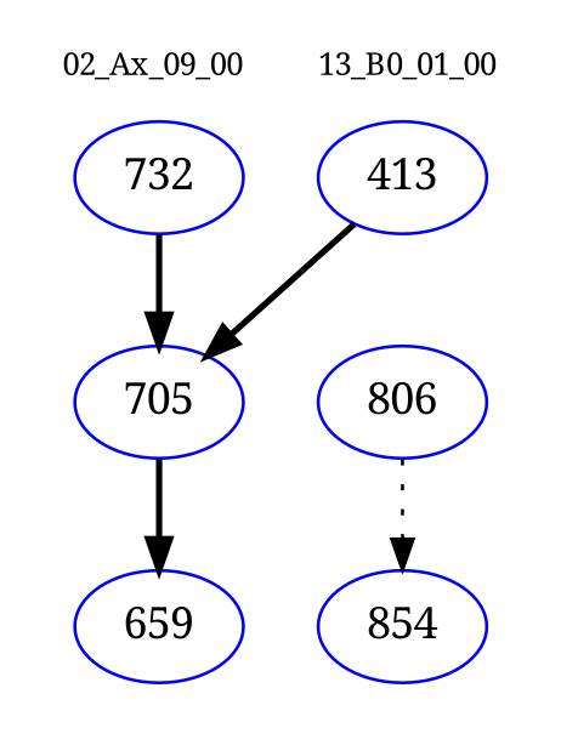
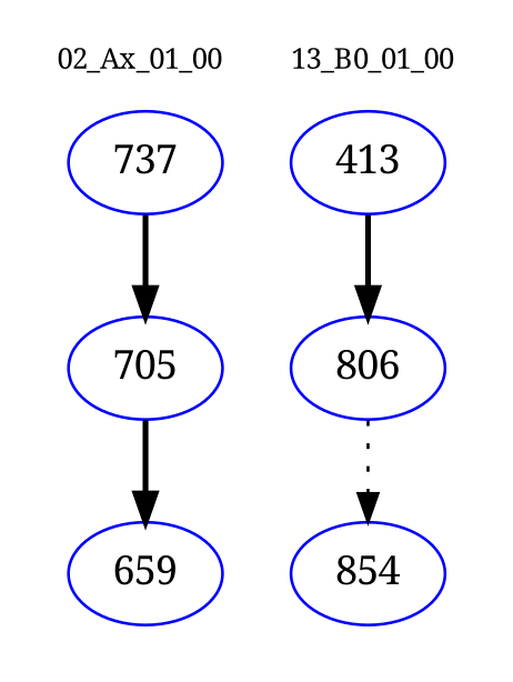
  digraph {
    fontname="Noto Serif"
    node [color=blue fontname="Noto Serif"]
    edge [color=black fontname="Noto Serif" style=bold]
-   n1 [label=732]
+   n1 [label=737]
    n2 [label=705]
    n3 [label=659]
    n4 [label=413]
    n5 [label=806]
    n6 [label=854]
    subgraph cluster_1 {
      color=white
      fontsize=10
-     label="02_Ax_09_00"
+     label="02_Ax_01_00"
      n1
      n2
      n3
    }
    subgraph cluster_2 {
      color=white
      fontsize=10
      label="13_B0_01_00"
      n4
      n5
      n6
    }
    n1 -> n2
    n2 -> n3
-   n4 -> n2
+   n4 -> n5
    n5 -> n6 [style=dotted]
  }
